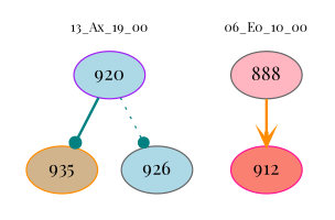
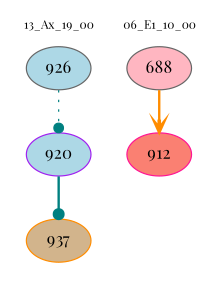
  digraph {
    fontname="Playfair Display"
    node [color=gray40 fillcolor=lightblue fontname="Playfair Display" style=filled]
    edge [arrowhead=dot color=teal fontname="Playfair Display" style=bold]
    n1 [color=purple label=920]
-   n2 [color=darkorange fillcolor=tan label=935]
+   n2 [color=darkorange fillcolor=tan label=937]
    n3 [label=926]
-   n4 [fillcolor=lightpink label=888]
+   n4 [fillcolor=lightpink label=688]
    n5 [color=deeppink fillcolor=salmon label=912]
    subgraph cluster_1 {
      color=white
      fontsize=10
      label="13_Ax_19_00"
      n1
      n2
      n3
    }
    subgraph cluster_2 {
      color=white
      fontsize=10
-     label="06_E0_10_00"
+     label="06_E1_10_00"
      n4
      n5
    }
    n1 -> n2
-   n1 -> n3 [style=dotted]
+   n3 -> n1 [style=dotted]
    n4 -> n5 [arrowhead=vee color=darkorange]
  }
